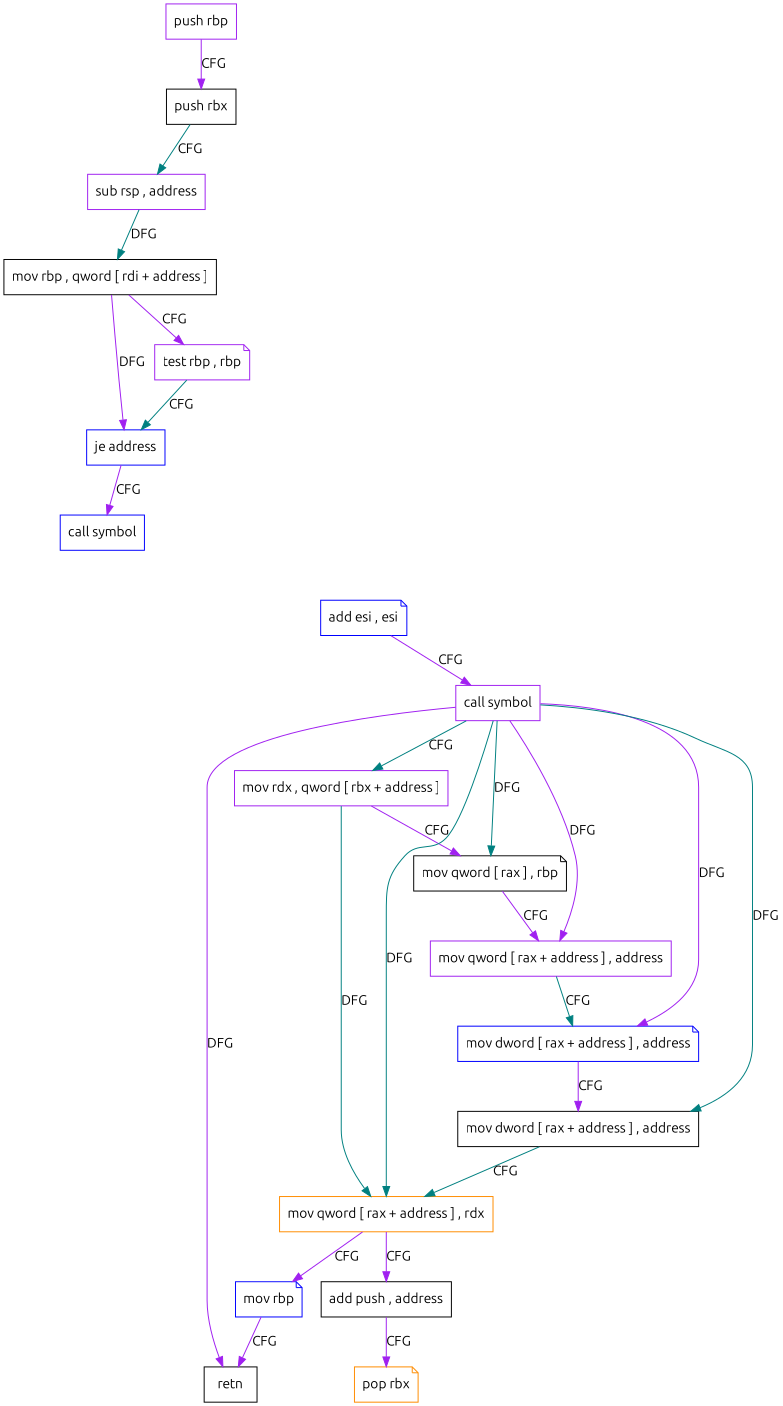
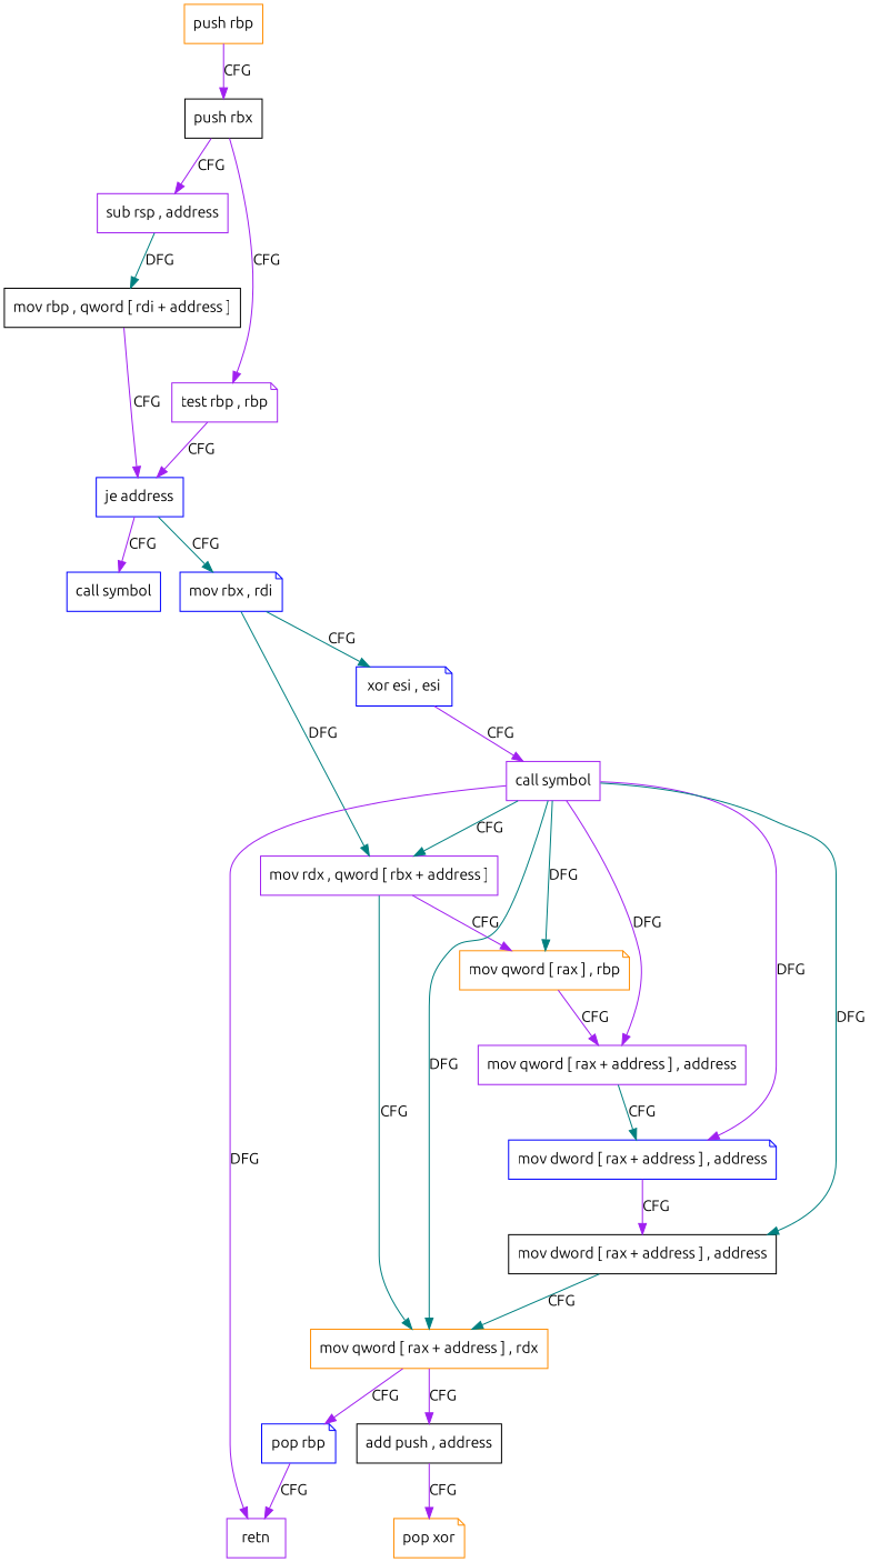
  digraph {
    fontname=Ubuntu
    node [color=purple fontname=Ubuntu shape=box]
    edge [color=purple fontname=Ubuntu]
-   n1 [label="push rbp"]
+   n1 [color=darkorange label="push rbp"]
    n2 [color=black label="push rbx"]
    n3 [label="sub rsp , address"]
    n4 [color=black label="mov rbp , qword [ rdi + address ]"]
    n5 [label="test rbp , rbp" shape=note]
    n6 [color=blue label="je address"]
    n7 [color=blue label="call symbol"]
-   n9 [color=black label="mov qword [ rax ] , rbp" shape=note]
+   n8 [color=blue label="mov rbx , rdi" shape=note]
+   n9 [color=darkorange label="mov qword [ rax ] , rbp" shape=note]
    n10 [label="mov qword [ rax + address ] , address"]
-   n11 [color=blue label="add esi , esi" shape=note]
+   n11 [color=blue label="xor esi , esi" shape=note]
    n12 [label="mov rdx , qword [ rbx + address ]"]
    n13 [label="call symbol"]
    n14 [color=darkorange label="mov qword [ rax + address ] , rdx"]
    n15 [color=blue label="mov dword [ rax + address ] , address" shape=note]
    n16 [color=black label="mov dword [ rax + address ] , address"]
-   n17 [color=black label=retn]
+   n17 [label=retn]
    n18 [color=black label="add push , address"]
-   n19 [color=blue label="mov rbp" shape=note]
-   n20 [color=darkorange label="pop rbx" shape=note]
+   n19 [color=blue label="pop rbp" shape=note]
+   n20 [color=darkorange label="pop xor" shape=note]
    n1 -> n2 [label=CFG]
-   n2 -> n3 [color=teal label=CFG]
+   n2 -> n3 [label=CFG]
    n3 -> n4 [color=teal label=DFG]
-   n4 -> n5 [label=CFG]
-   n4 -> n6 [label=DFG]
-   n5 -> n6 [color=teal label=CFG]
+   n2 -> n5 [label=CFG]
+   n4 -> n6 [label=CFG]
+   n5 -> n6 [label=CFG]
    n6 -> n7 [label=CFG]
+   n6 -> n8 [color=teal label=CFG]
+   n8 -> n11 [color=teal label=CFG]
+   n8 -> n12 [color=teal label=DFG]
    n9 -> n10 [label=CFG]
    n10 -> n15 [color=teal label=CFG]
    n11 -> n13 [label=CFG]
    n12 -> n9 [label=CFG]
-   n12 -> n14 [color=teal label=DFG]
+   n12 -> n14 [color=teal label=CFG]
    n13 -> n9 [color=teal label=DFG]
    n13 -> n10 [label=DFG]
    n13 -> n12 [color=teal label=CFG]
    n13 -> n14 [color=teal label=DFG]
    n13 -> n15 [label=DFG]
    n13 -> n16 [color=teal label=DFG]
    n13 -> n17 [label=DFG]
    n14 -> n18 [label=CFG]
    n14 -> n19 [label=CFG]
    n15 -> n16 [label=CFG]
    n16 -> n14 [color=teal label=CFG]
    n18 -> n20 [label=CFG]
    n19 -> n17 [label=CFG]
  }
